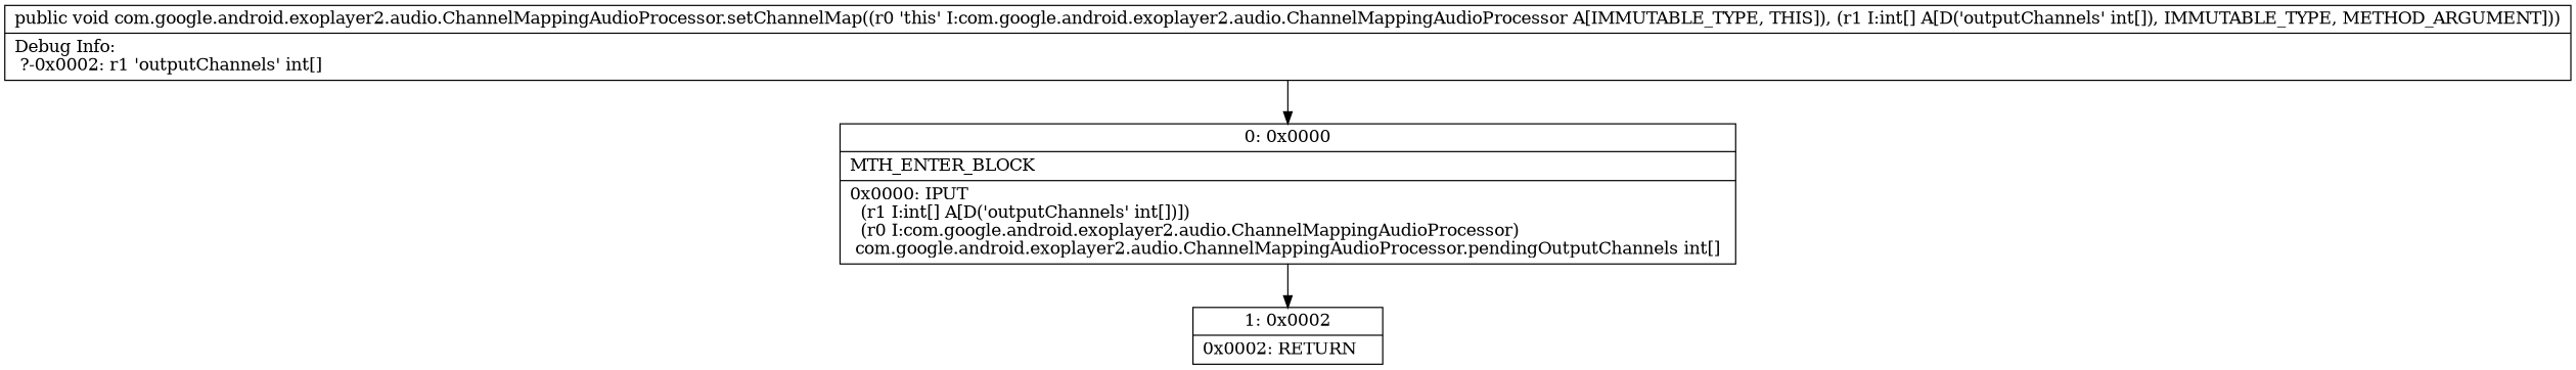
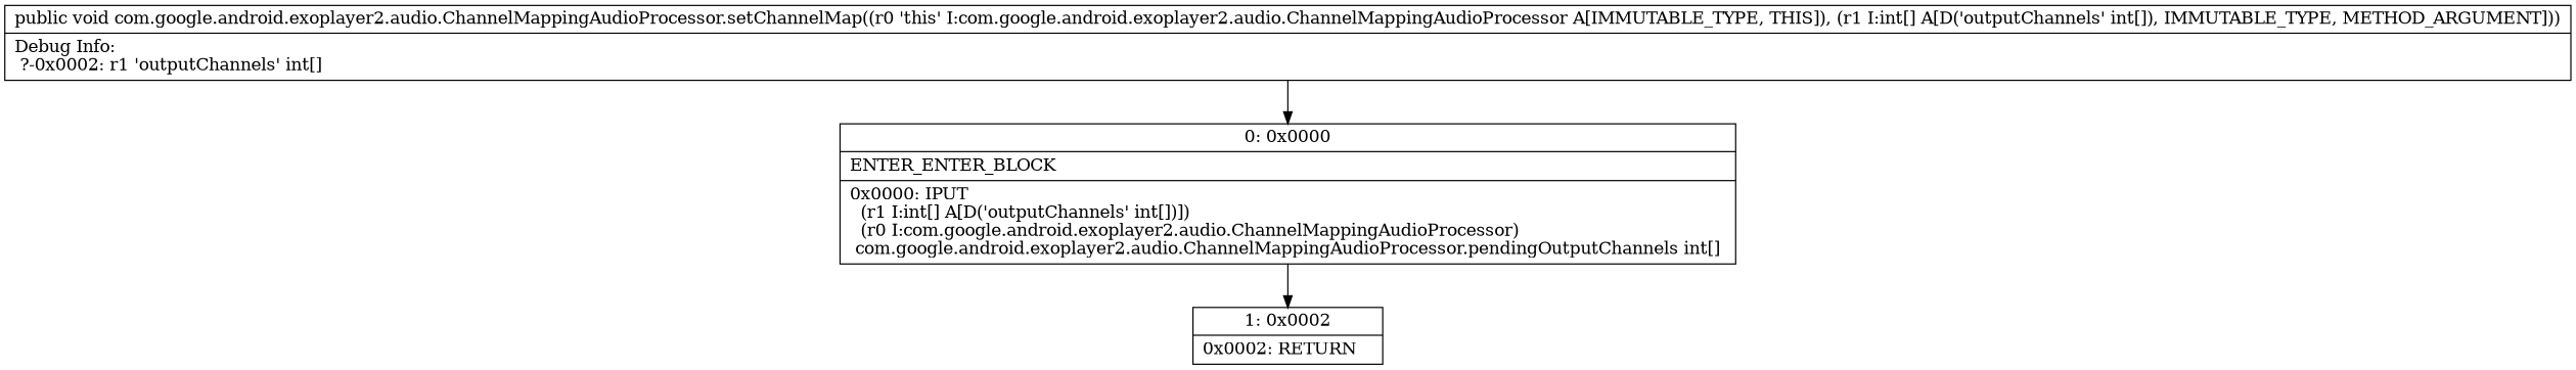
  digraph {
    node [shape=record]
-   n1 [label="{0\:\ 0x0000|MTH_ENTER_BLOCK\l|0x0000: IPUT  \l  (r1 I:int[] A[D('outputChannels' int[])])\l  (r0 I:com.google.android.exoplayer2.audio.ChannelMappingAudioProcessor)\l com.google.android.exoplayer2.audio.ChannelMappingAudioProcessor.pendingOutputChannels int[] \l}"]
+   n1 [label="{0\:\ 0x0000|ENTER_ENTER_BLOCK\l|0x0000: IPUT  \l  (r1 I:int[] A[D('outputChannels' int[])])\l  (r0 I:com.google.android.exoplayer2.audio.ChannelMappingAudioProcessor)\l com.google.android.exoplayer2.audio.ChannelMappingAudioProcessor.pendingOutputChannels int[] \l}"]
    n2 [label="{1\:\ 0x0002|0x0002: RETURN   \l}"]
    n3 [label="{public void com.google.android.exoplayer2.audio.ChannelMappingAudioProcessor.setChannelMap((r0 'this' I:com.google.android.exoplayer2.audio.ChannelMappingAudioProcessor A[IMMUTABLE_TYPE, THIS]), (r1 I:int[] A[D('outputChannels' int[]), IMMUTABLE_TYPE, METHOD_ARGUMENT]))  | Debug Info:\l  ?\-0x0002: r1 'outputChannels' int[]\l}"]
    n1 -> n2
    n3 -> n1
  }
